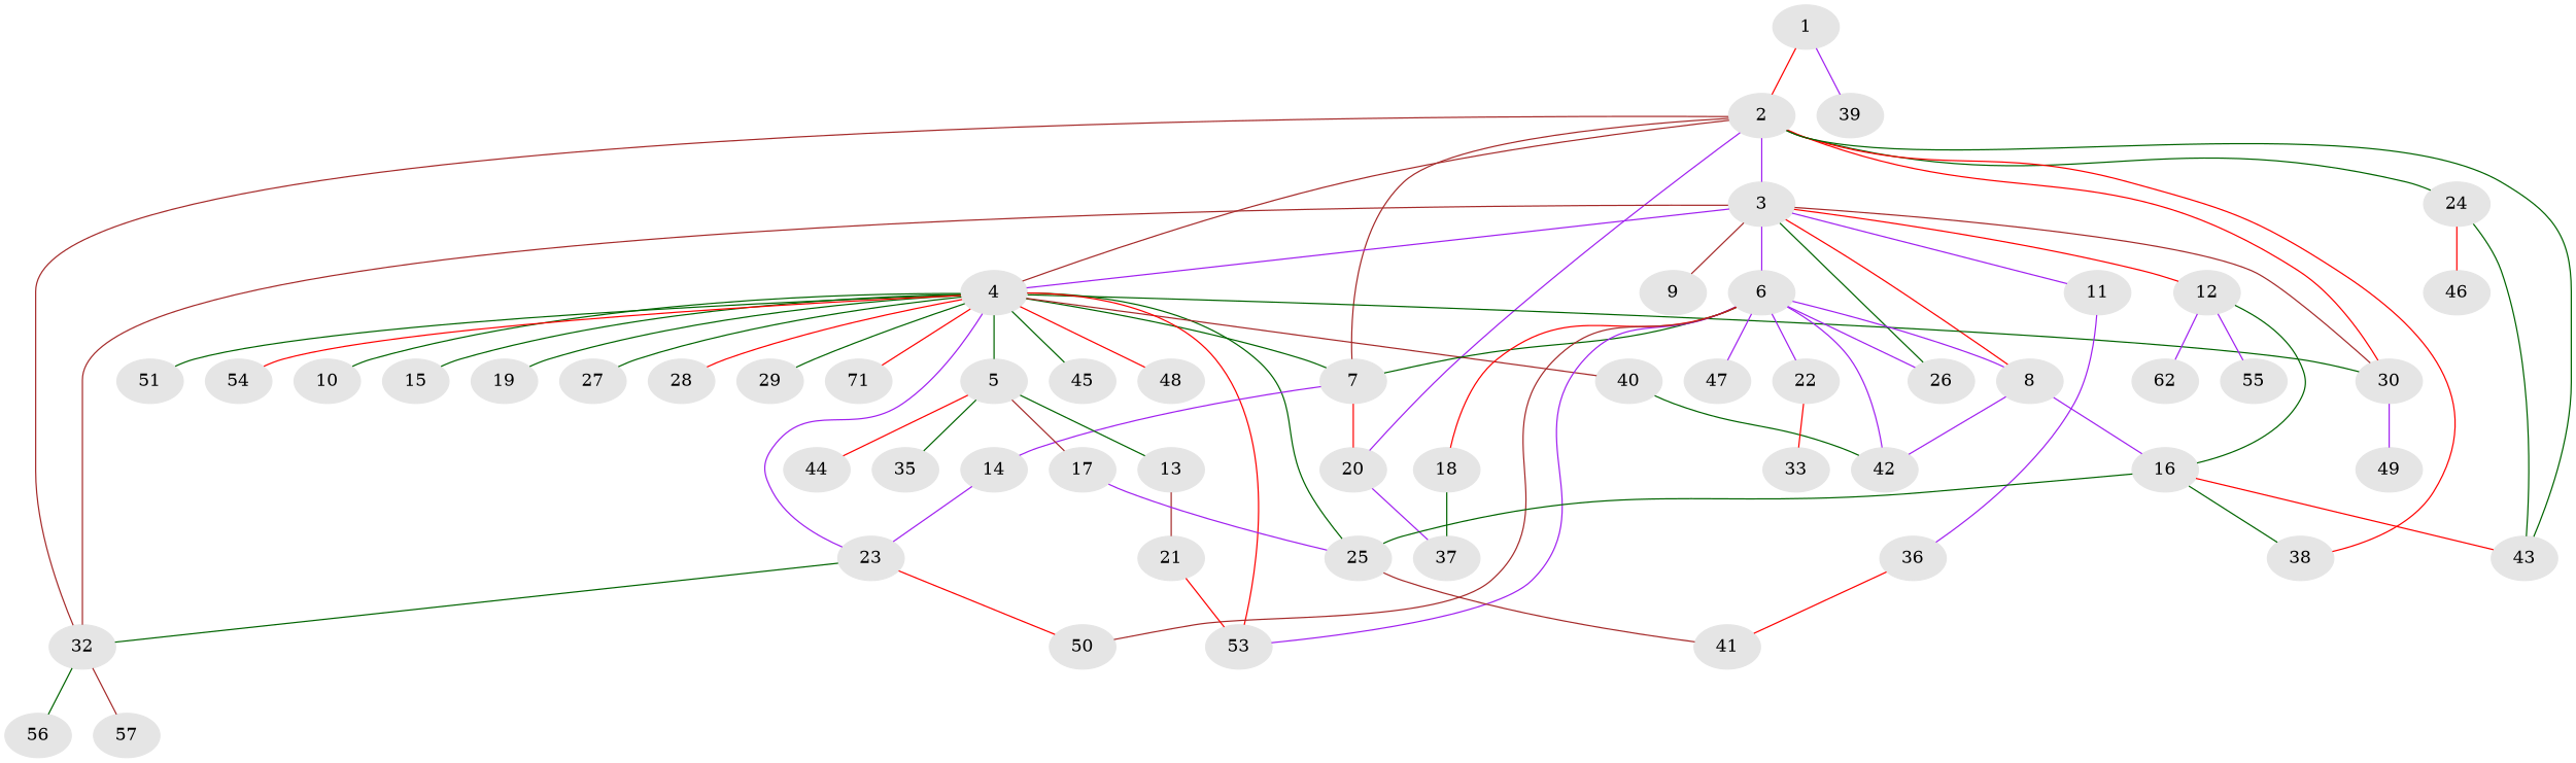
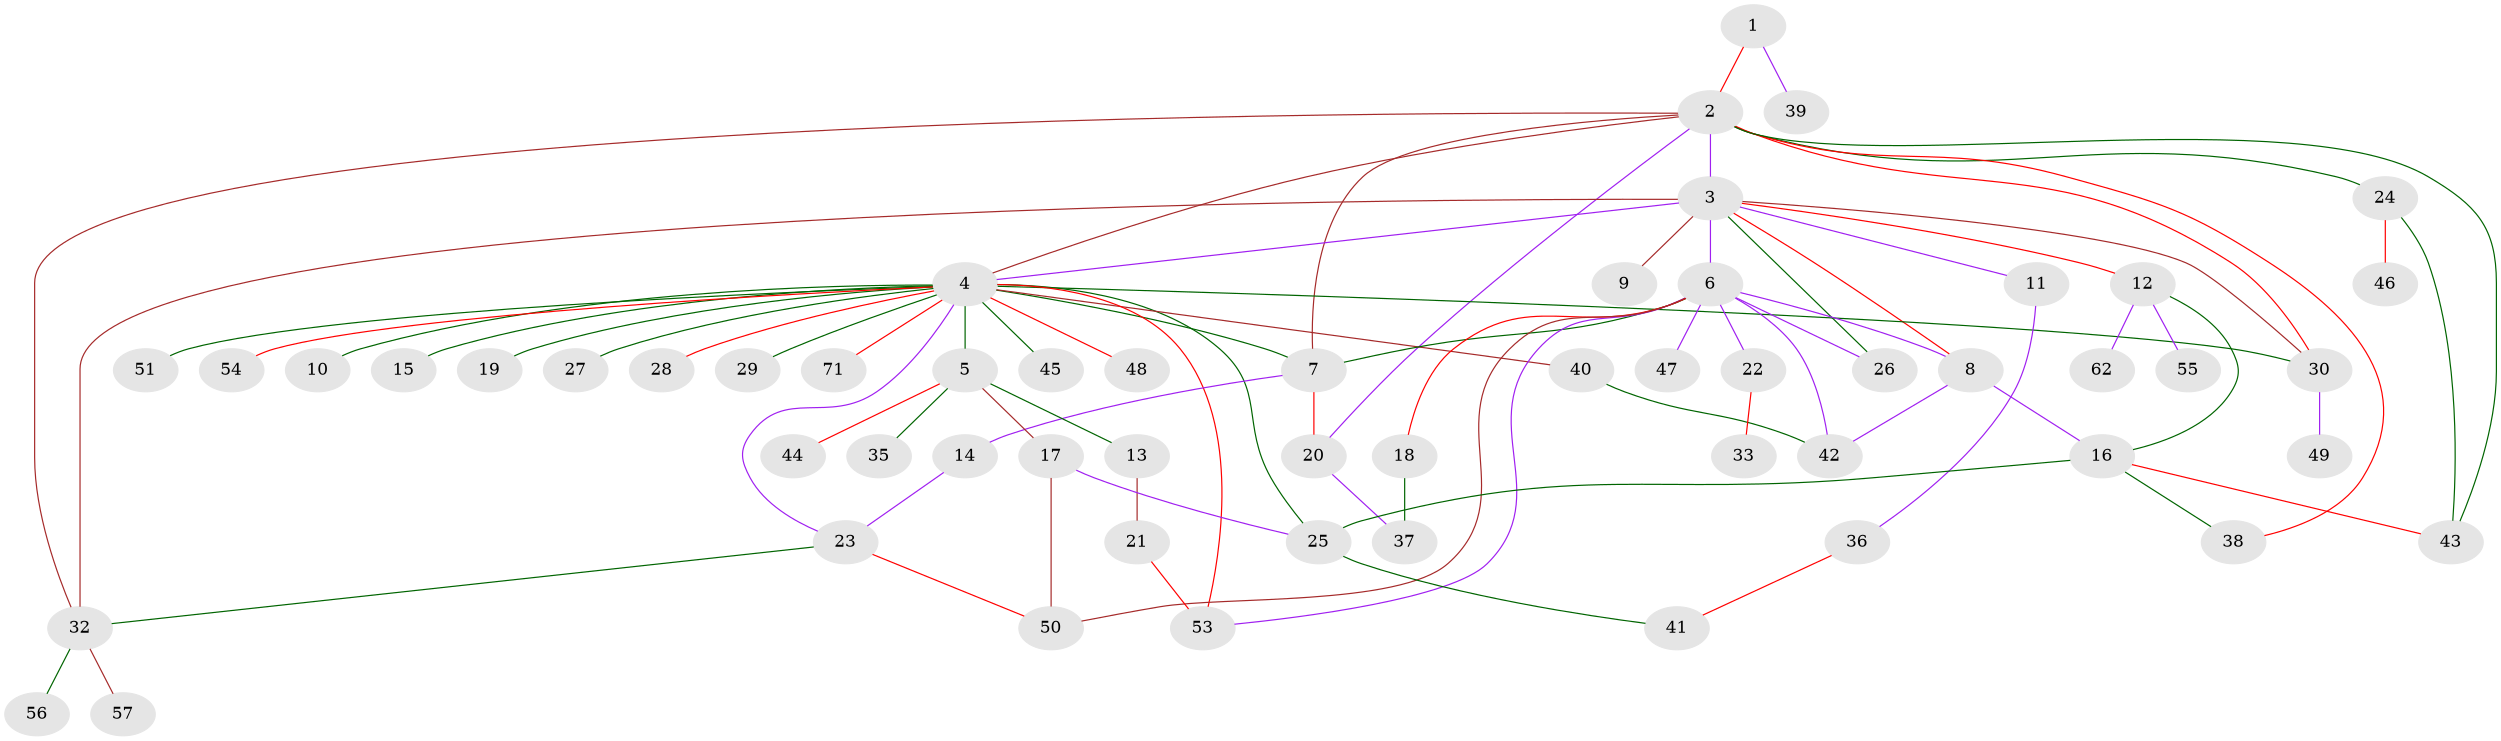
  graph {
    fontname="DejaVu Serif"
    node [color=gray90 fontname="DejaVu Serif" style=filled]
    edge [color=darkgreen fontname="DejaVu Serif" weight=1.0]
    1
    2
    39
    3
    4
    7
    20
    24
    30
    32
    38
    43
    6
    8
    9
    11
    12
    26
    5
    10
    15
    19
    23
    25
    27
    28
    29
    n28 [label=71]
    40
    45
    48
    51
    53
    54
    14
    37
    46
    49
    56
    57
    18
    22
    42
    47
    50
    16
    36
    n48 [label=62]
    55
    13
    17
    35
    44
    41
    21
    33
    1 -- 2 [color=red]
    1 -- 39 [color=purple]
    2 -- 3 [color=purple weight=14.0]
    2 -- 4 [color=brown weight=2.0]
    2 -- 7 [color=brown]
    2 -- 20 [color=purple]
    2 -- 24
    2 -- 30 [color=red]
    2 -- 32 [color=brown]
    2 -- 38 [color=red]
    2 -- 43
    3 -- 4 [color=purple]
    3 -- 30 [color=brown]
    3 -- 32 [color=brown weight=2.0]
    3 -- 6 [color=purple]
    3 -- 8 [color=red]
    3 -- 9 [color=brown]
    3 -- 11 [color=purple]
    3 -- 12 [color=red]
    3 -- 26
    4 -- 7
    4 -- 30
    4 -- 5
    4 -- 10
    4 -- 15
    4 -- 19
    4 -- 23 [color=purple]
    4 -- 25
    4 -- 27
    4 -- 28 [color=red]
    4 -- 29
    4 -- n28 [color=red]
    4 -- 40 [color=brown]
    4 -- 45
    4 -- 48 [color=red]
    4 -- 51
    4 -- 53 [color=red]
    4 -- 54 [color=red]
    7 -- 20 [color=red weight=4.0]
    7 -- 14 [color=purple]
    20 -- 37 [color=purple]
    24 -- 43
    24 -- 46 [color=red]
    30 -- 49 [color=purple]
    32 -- 56
    32 -- 57 [color=brown]
    6 -- 7
    6 -- 8 [color=purple]
    6 -- 26 [color=purple]
    6 -- 53 [color=purple]
    6 -- 18 [color=red]
    6 -- 22 [color=purple]
    6 -- 42 [color=purple]
    6 -- 47 [color=purple]
    6 -- 50 [color=brown]
    8 -- 42 [color=purple]
    8 -- 16 [color=purple]
    11 -- 36 [color=purple]
    12 -- 16
    12 -- n48 [color=purple]
    12 -- 55 [color=purple]
    5 -- 13
    5 -- 17 [color=brown]
    5 -- 35
    5 -- 44 [color=red]
    23 -- 32
    23 -- 50 [color=red]
-   25 -- 41 [color=brown]
+   25 -- 41
    40 -- 42
    14 -- 23 [color=purple]
    18 -- 37
    22 -- 33 [color=red]
    16 -- 38
    16 -- 43 [color=red]
    16 -- 25 [weight=4.0]
    36 -- 41 [color=red]
    13 -- 21 [color=brown]
    17 -- 25 [color=purple]
+   17 -- 50 [color=brown]
    21 -- 53 [color=red]
  }
